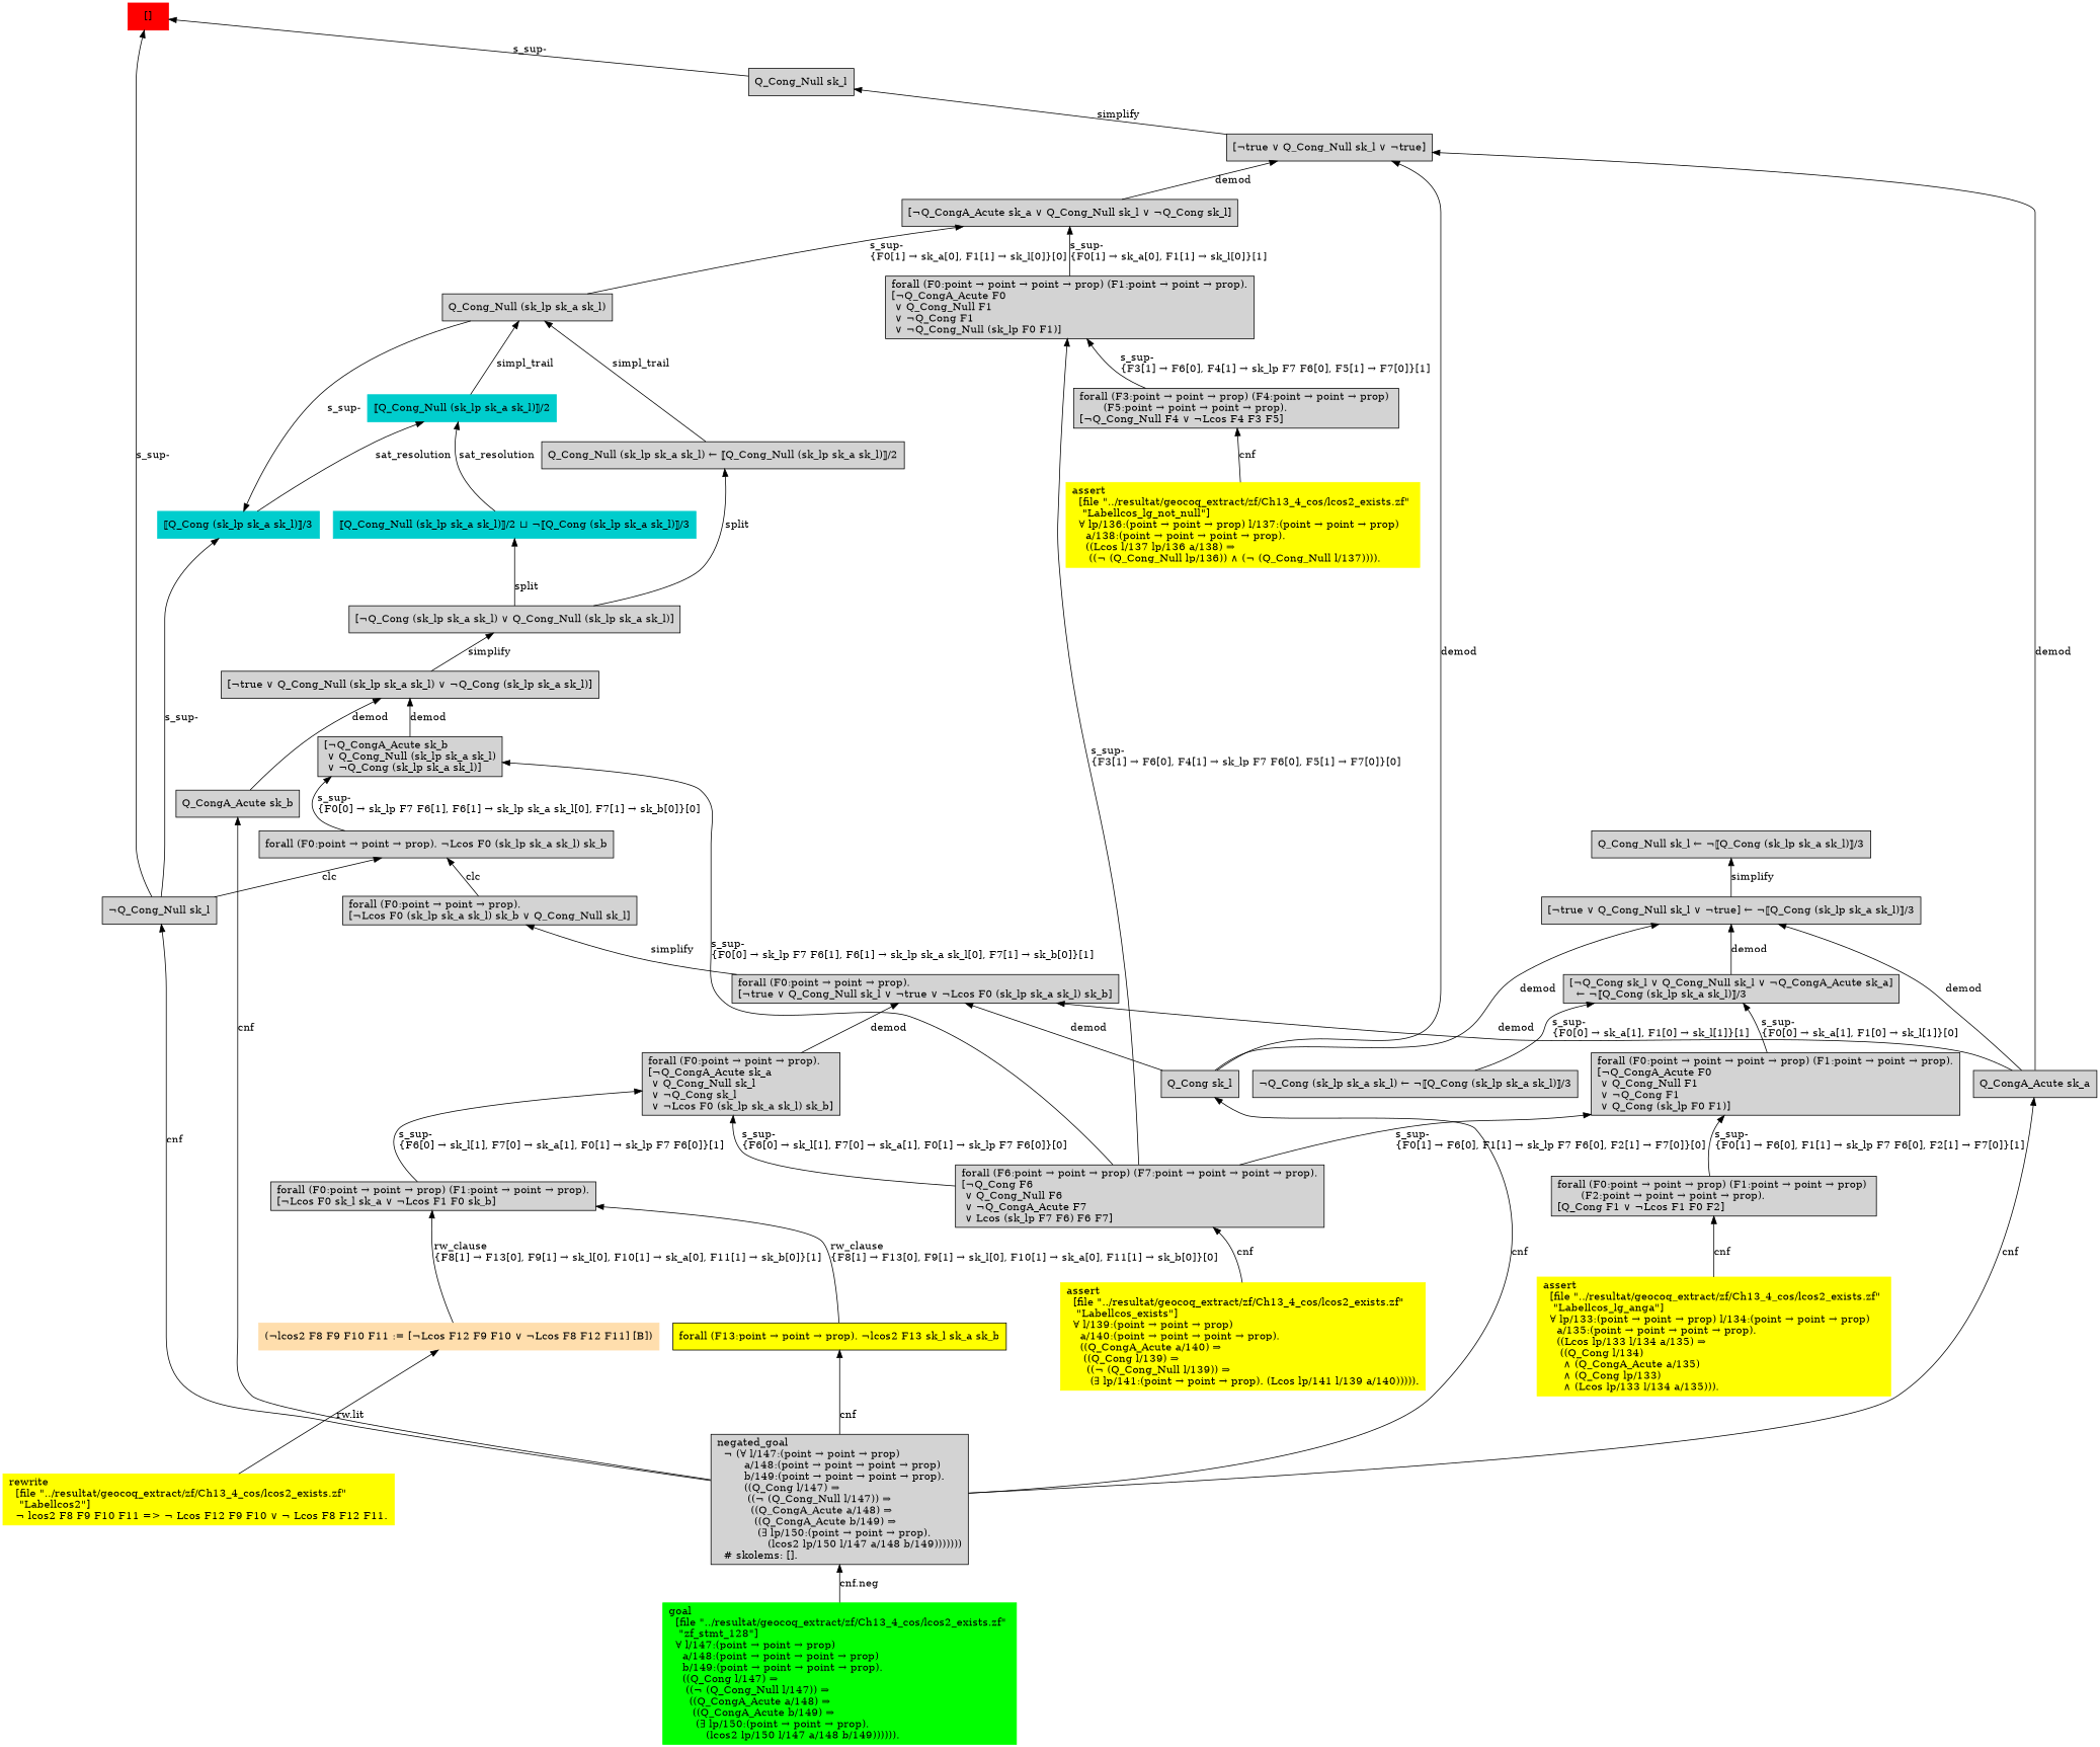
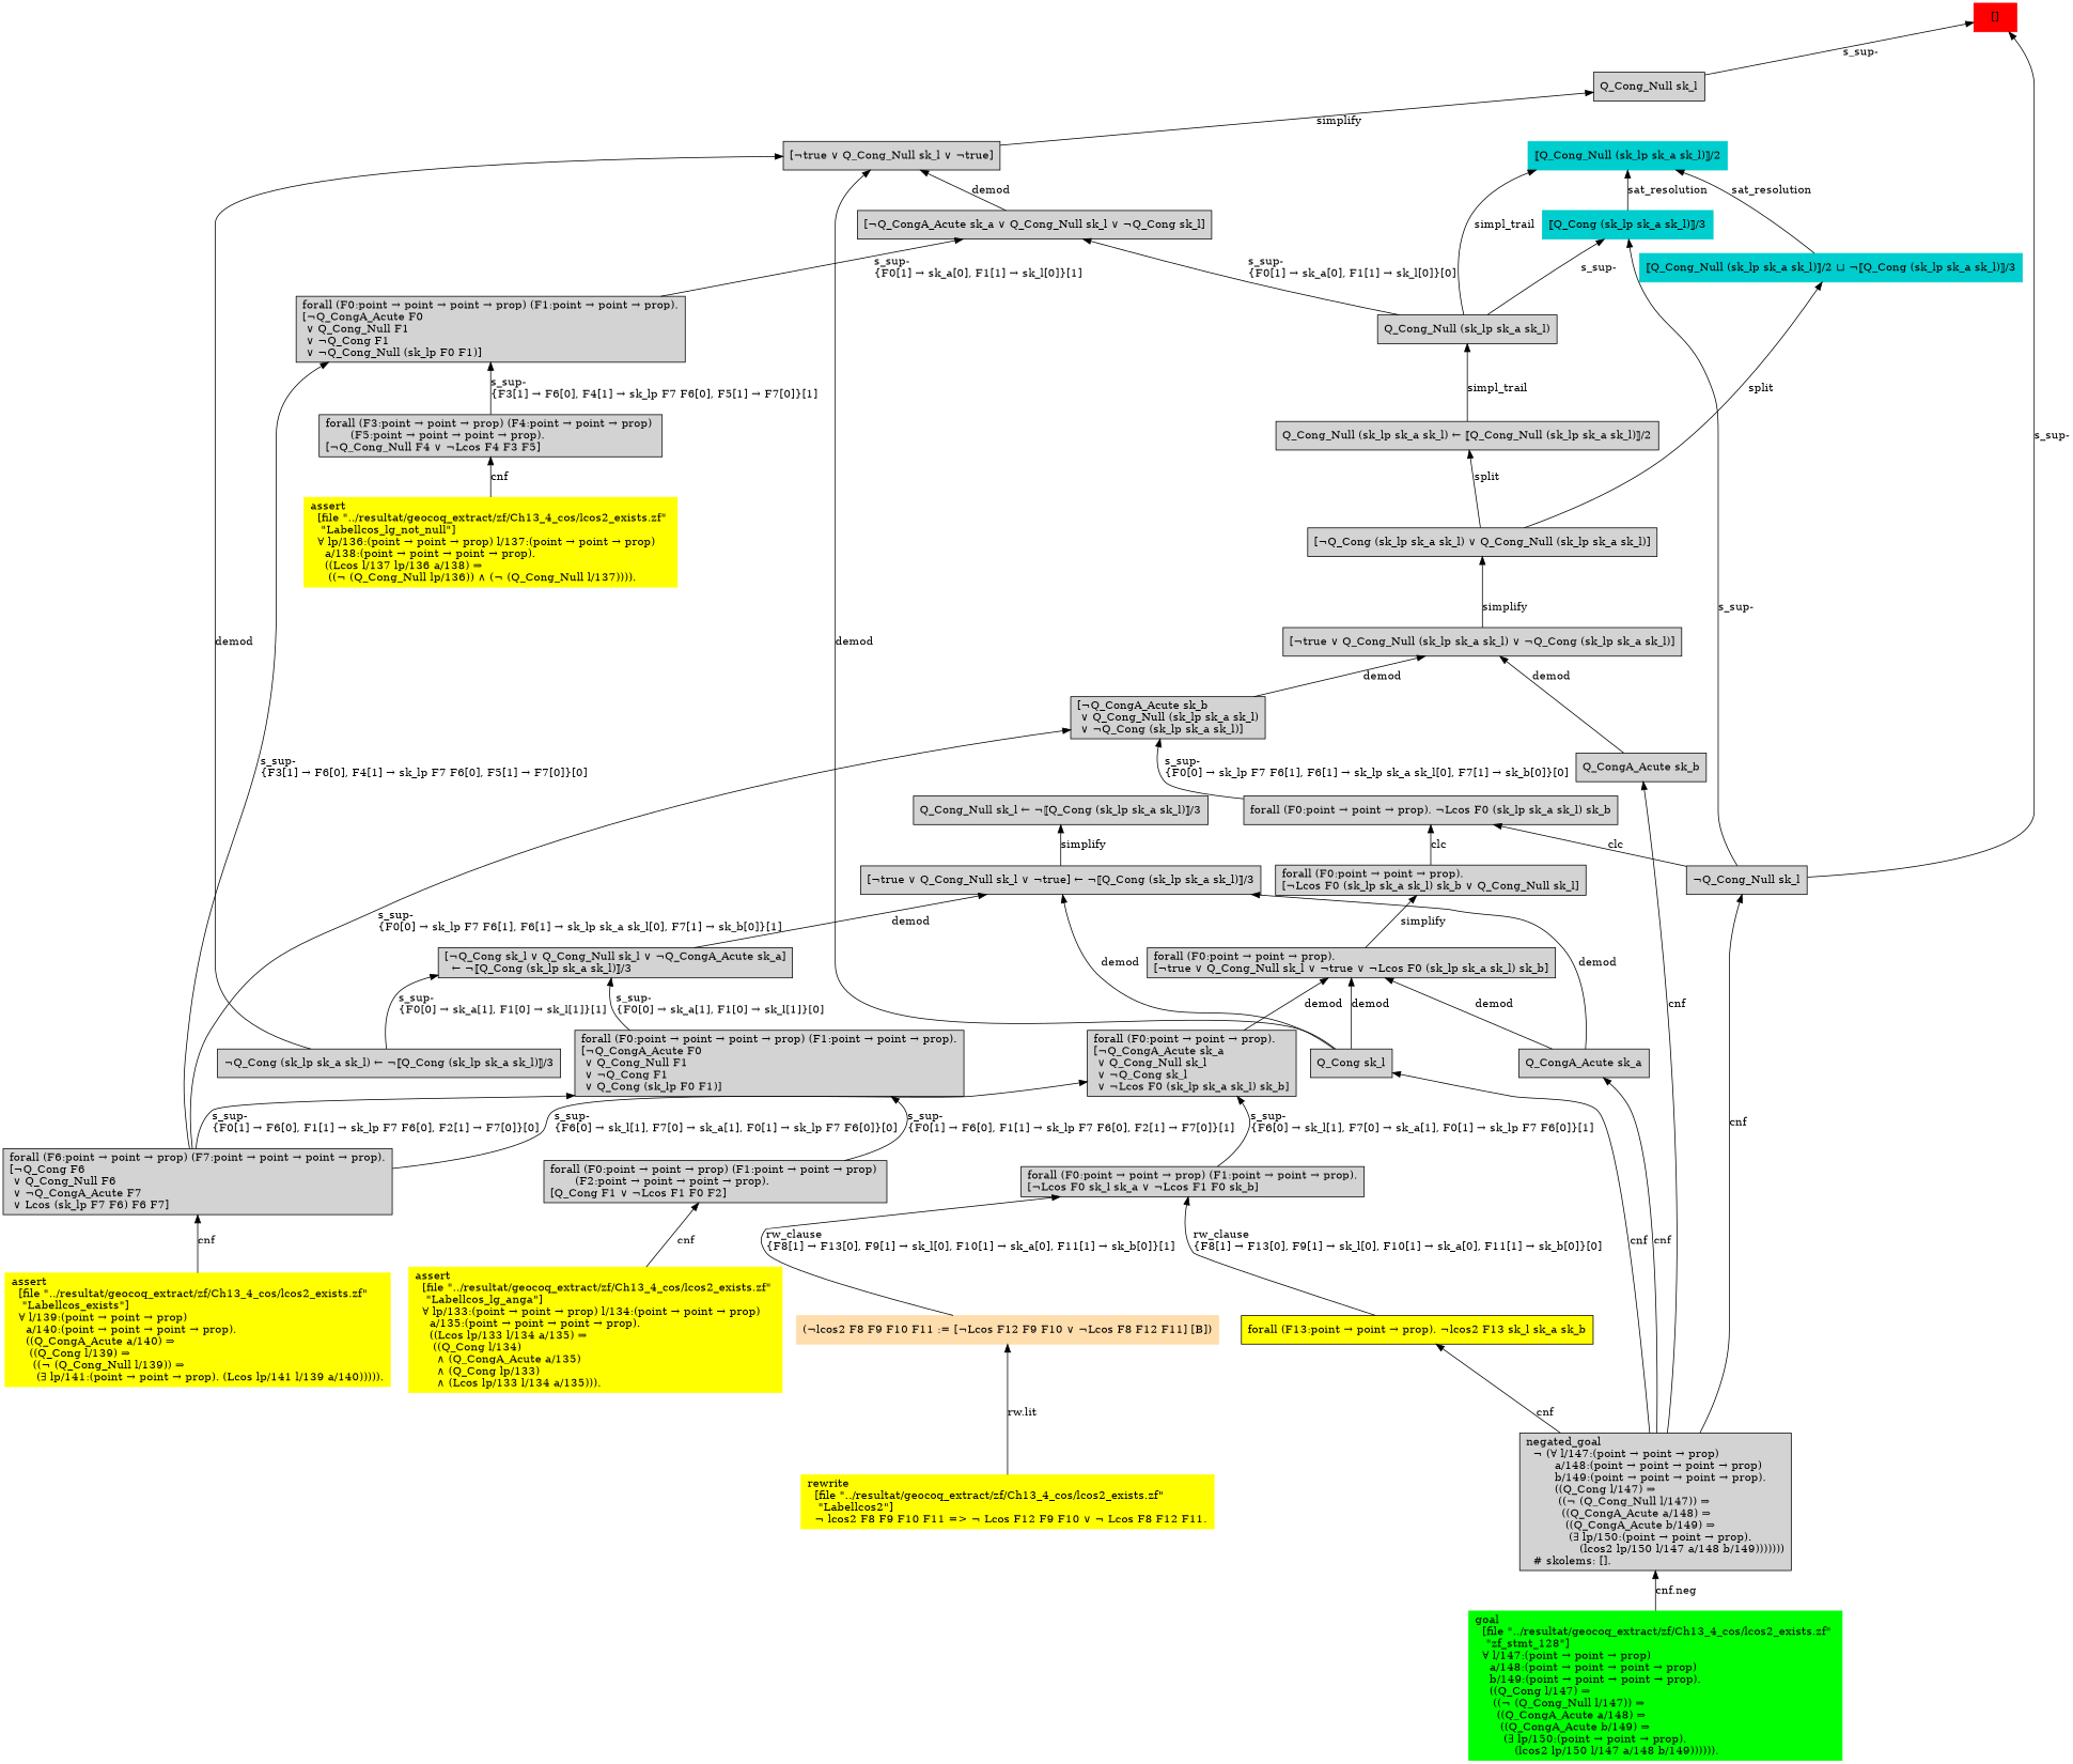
  digraph {
    node [shape=box style=filled]
    edge [dir=back]
    n1 [color=red label="[]"]
    n2 [label="¬Q_Cong_Null sk_l\l"]
    n3 [label="Q_Cong_Null sk_l\l"]
    n4 [label="negated_goal\l  ¬ (∀ l/147:(point → point → prop) \l        a/148:(point → point → point → prop) \l        b/149:(point → point → point → prop).\l        ((Q_Cong l/147) ⇒\l         ((¬ (Q_Cong_Null l/147)) ⇒\l          ((Q_CongA_Acute a/148) ⇒\l           ((Q_CongA_Acute b/149) ⇒\l            (∃ lp/150:(point → point → prop).\l               (lcos2 lp/150 l/147 a/148 b/149)))))))\l  # skolems: [].\l"]
    n5 [label="[¬true ∨ Q_Cong_Null sk_l ∨ ¬true]\l"]
    n6 [color=green label="goal\l  [file \"../resultat/geocoq_extract/zf/Ch13_4_cos/lcos2_exists.zf\" \l   \"zf_stmt_128\"]\l  ∀ l/147:(point → point → prop) \l    a/148:(point → point → point → prop) \l    b/149:(point → point → point → prop).\l    ((Q_Cong l/147) ⇒\l     ((¬ (Q_Cong_Null l/147)) ⇒\l      ((Q_CongA_Acute a/148) ⇒\l       ((Q_CongA_Acute b/149) ⇒\l        (∃ lp/150:(point → point → prop).\l           (lcos2 lp/150 l/147 a/148 b/149)))))).\l"]
    n7 [label="Q_Cong sk_l\l"]
    n8 [label="Q_CongA_Acute sk_a\l"]
    n9 [label="[¬Q_CongA_Acute sk_a ∨ Q_Cong_Null sk_l ∨ ¬Q_Cong sk_l]\l"]
    n10 [label="forall (F0:point → point → point → prop) (F1:point → point → prop).\l[¬Q_CongA_Acute F0\l ∨ Q_Cong_Null F1\l ∨ ¬Q_Cong F1\l ∨ ¬Q_Cong_Null (sk_lp F0 F1)]\l"]
    n11 [label="Q_Cong_Null (sk_lp sk_a sk_l)\l"]
    n12 [label="forall (F3:point → point → prop) (F4:point → point → prop) \l       (F5:point → point → point → prop).\l[¬Q_Cong_Null F4 ∨ ¬Lcos F4 F3 F5]\l"]
    n13 [label="forall (F6:point → point → prop) (F7:point → point → point → prop).\l[¬Q_Cong F6\l ∨ Q_Cong_Null F6\l ∨ ¬Q_CongA_Acute F7\l ∨ Lcos (sk_lp F7 F6) F6 F7]\l"]
    n14 [color=cyan3 label="⟦Q_Cong_Null (sk_lp sk_a sk_l)⟧/2\l"]
    n15 [label="Q_Cong_Null (sk_lp sk_a sk_l) ← ⟦Q_Cong_Null (sk_lp sk_a sk_l)⟧/2\l"]
    n16 [color=yellow label="assert\l  [file \"../resultat/geocoq_extract/zf/Ch13_4_cos/lcos2_exists.zf\" \l   \"Labellcos_lg_not_null\"]\l  ∀ lp/136:(point → point → prop) l/137:(point → point → prop) \l    a/138:(point → point → point → prop).\l    ((Lcos l/137 lp/136 a/138) ⇒\l     ((¬ (Q_Cong_Null lp/136)) ∧ (¬ (Q_Cong_Null l/137)))).\l"]
    n17 [color=yellow label="assert\l  [file \"../resultat/geocoq_extract/zf/Ch13_4_cos/lcos2_exists.zf\" \l   \"Labellcos_exists\"]\l  ∀ l/139:(point → point → prop) \l    a/140:(point → point → point → prop).\l    ((Q_CongA_Acute a/140) ⇒\l     ((Q_Cong l/139) ⇒\l      ((¬ (Q_Cong_Null l/139)) ⇒\l       (∃ lp/141:(point → point → prop). (Lcos lp/141 l/139 a/140))))).\l"]
    n18 [color=cyan3 label="⟦Q_Cong (sk_lp sk_a sk_l)⟧/3\l"]
    n19 [color=cyan3 label="⟦Q_Cong_Null (sk_lp sk_a sk_l)⟧/2 ⊔ ¬⟦Q_Cong (sk_lp sk_a sk_l)⟧/3\l"]
    n20 [label="[¬Q_Cong (sk_lp sk_a sk_l) ∨ Q_Cong_Null (sk_lp sk_a sk_l)]\l"]
    n21 [label="Q_Cong_Null sk_l ← ¬⟦Q_Cong (sk_lp sk_a sk_l)⟧/3\l"]
    n22 [label="[¬true ∨ Q_Cong_Null sk_l ∨ ¬true] ← ¬⟦Q_Cong (sk_lp sk_a sk_l)⟧/3\l"]
    n23 [label="[¬Q_Cong sk_l ∨ Q_Cong_Null sk_l ∨ ¬Q_CongA_Acute sk_a]\l  ← ¬⟦Q_Cong (sk_lp sk_a sk_l)⟧/3\l"]
    n24 [label="¬Q_Cong (sk_lp sk_a sk_l) ← ¬⟦Q_Cong (sk_lp sk_a sk_l)⟧/3\l"]
    n25 [label="forall (F0:point → point → point → prop) (F1:point → point → prop).\l[¬Q_CongA_Acute F0\l ∨ Q_Cong_Null F1\l ∨ ¬Q_Cong F1\l ∨ Q_Cong (sk_lp F0 F1)]\l"]
    n26 [label="forall (F0:point → point → prop) (F1:point → point → prop) \l       (F2:point → point → point → prop).\l[Q_Cong F1 ∨ ¬Lcos F1 F0 F2]\l"]
    n27 [label="[¬true ∨ Q_Cong_Null (sk_lp sk_a sk_l) ∨ ¬Q_Cong (sk_lp sk_a sk_l)]\l"]
    n28 [label="Q_CongA_Acute sk_b\l"]
    n29 [label="[¬Q_CongA_Acute sk_b\l ∨ Q_Cong_Null (sk_lp sk_a sk_l)\l ∨ ¬Q_Cong (sk_lp sk_a sk_l)]\l"]
    n30 [label="forall (F0:point → point → prop). ¬Lcos F0 (sk_lp sk_a sk_l) sk_b\l"]
    n31 [label="forall (F0:point → point → prop).\l[¬Lcos F0 (sk_lp sk_a sk_l) sk_b ∨ Q_Cong_Null sk_l]\l"]
    n32 [label="forall (F0:point → point → prop).\l[¬true ∨ Q_Cong_Null sk_l ∨ ¬true ∨ ¬Lcos F0 (sk_lp sk_a sk_l) sk_b]\l"]
    n33 [label="forall (F0:point → point → prop).\l[¬Q_CongA_Acute sk_a\l ∨ Q_Cong_Null sk_l\l ∨ ¬Q_Cong sk_l\l ∨ ¬Lcos F0 (sk_lp sk_a sk_l) sk_b]\l"]
    n34 [label="forall (F0:point → point → prop) (F1:point → point → prop).\l[¬Lcos F0 sk_l sk_a ∨ ¬Lcos F1 F0 sk_b]\l"]
    n35 [color=navajowhite label="(¬lcos2 F8 F9 F10 F11 := [¬Lcos F12 F9 F10 ∨ ¬Lcos F8 F12 F11] [B])\l"]
    n36 [fillcolor=yellow label="forall (F13:point → point → prop). ¬lcos2 F13 sk_l sk_a sk_b\l"]
    n37 [color=yellow label="rewrite\l  [file \"../resultat/geocoq_extract/zf/Ch13_4_cos/lcos2_exists.zf\" \l   \"Labellcos2\"]\l  ¬ lcos2 F8 F9 F10 F11 =\> ¬ Lcos F12 F9 F10 ∨ ¬ Lcos F8 F12 F11.\l"]
    n38 [color=yellow label="assert\l  [file \"../resultat/geocoq_extract/zf/Ch13_4_cos/lcos2_exists.zf\" \l   \"Labellcos_lg_anga\"]\l  ∀ lp/133:(point → point → prop) l/134:(point → point → prop) \l    a/135:(point → point → point → prop).\l    ((Lcos lp/133 l/134 a/135) ⇒\l     ((Q_Cong l/134)\l      ∧ (Q_CongA_Acute a/135)\l      ∧ (Q_Cong lp/133)\l      ∧ (Lcos lp/133 l/134 a/135))).\l"]
    n1 -> n2 [label="s_sup-\l"]
    n1 -> n3 [label="s_sup-\l"]
    n2 -> n4 [label=cnf]
    n3 -> n5 [label=simplify]
    n4 -> n6 [label="cnf.neg"]
    n5 -> n7 [label=demod]
-   n5 -> n8 [label=demod]
+   n5 -> n24 [label=demod]
    n5 -> n9 [label=demod]
    n7 -> n4 [label=cnf]
    n8 -> n4 [label=cnf]
    n9 -> n10 [label="s_sup-\l\{F0[1] → sk_a[0], F1[1] → sk_l[0]\}[1]\l"]
    n9 -> n11 [label="s_sup-\l\{F0[1] → sk_a[0], F1[1] → sk_l[0]\}[0]\l"]
    n10 -> n12 [label="s_sup-\l\{F3[1] → F6[0], F4[1] → sk_lp F7 F6[0], F5[1] → F7[0]\}[1]\l"]
    n10 -> n13 [label="s_sup-\l\{F3[1] → F6[0], F4[1] → sk_lp F7 F6[0], F5[1] → F7[0]\}[0]\l"]
-   n11 -> n14 [label=simpl_trail]
+   n14 -> n11 [label=simpl_trail]
    n11 -> n15 [label=simpl_trail]
    n12 -> n16 [label=cnf]
    n13 -> n17 [label=cnf]
    n14 -> n18 [label=sat_resolution]
    n14 -> n19 [label=sat_resolution]
    n15 -> n20 [label=split]
    n18 -> n2 [label="s_sup-\l"]
    n18 -> n11 [label="s_sup-\l"]
    n19 -> n20 [label=split]
    n20 -> n27 [label=simplify]
    n21 -> n22 [label=simplify]
    n22 -> n7 [label=demod]
    n22 -> n8 [label=demod]
    n22 -> n23 [label=demod]
    n23 -> n24 [label="s_sup-\l\{F0[0] → sk_a[1], F1[0] → sk_l[1]\}[1]\l"]
    n23 -> n25 [label="s_sup-\l\{F0[0] → sk_a[1], F1[0] → sk_l[1]\}[0]\l"]
    n25 -> n13 [label="s_sup-\l\{F0[1] → F6[0], F1[1] → sk_lp F7 F6[0], F2[1] → F7[0]\}[0]\l"]
    n25 -> n26 [label="s_sup-\l\{F0[1] → F6[0], F1[1] → sk_lp F7 F6[0], F2[1] → F7[0]\}[1]\l"]
    n26 -> n38 [label=cnf]
    n27 -> n28 [label=demod]
    n27 -> n29 [label=demod]
    n28 -> n4 [label=cnf]
    n29 -> n13 [label="s_sup-\l\{F0[0] → sk_lp F7 F6[1], F6[1] → sk_lp sk_a sk_l[0], F7[1] → sk_b[0]\}[1]\l"]
    n29 -> n30 [label="s_sup-\l\{F0[0] → sk_lp F7 F6[1], F6[1] → sk_lp sk_a sk_l[0], F7[1] → sk_b[0]\}[0]\l"]
    n30 -> n2 [label=clc]
    n30 -> n31 [label=clc]
    n31 -> n32 [label=simplify]
    n32 -> n7 [label=demod]
    n32 -> n8 [label=demod]
    n32 -> n33 [label=demod]
    n33 -> n13 [label="s_sup-\l\{F6[0] → sk_l[1], F7[0] → sk_a[1], F0[1] → sk_lp F7 F6[0]\}[0]\l"]
    n33 -> n34 [label="s_sup-\l\{F6[0] → sk_l[1], F7[0] → sk_a[1], F0[1] → sk_lp F7 F6[0]\}[1]\l"]
    n34 -> n35 [label="rw_clause\l\{F8[1] → F13[0], F9[1] → sk_l[0], F10[1] → sk_a[0], F11[1] → sk_b[0]\}[1]\l"]
    n34 -> n36 [label="rw_clause\l\{F8[1] → F13[0], F9[1] → sk_l[0], F10[1] → sk_a[0], F11[1] → sk_b[0]\}[0]\l"]
    n35 -> n37 [label="rw.lit"]
    n36 -> n4 [label=cnf]
  }
